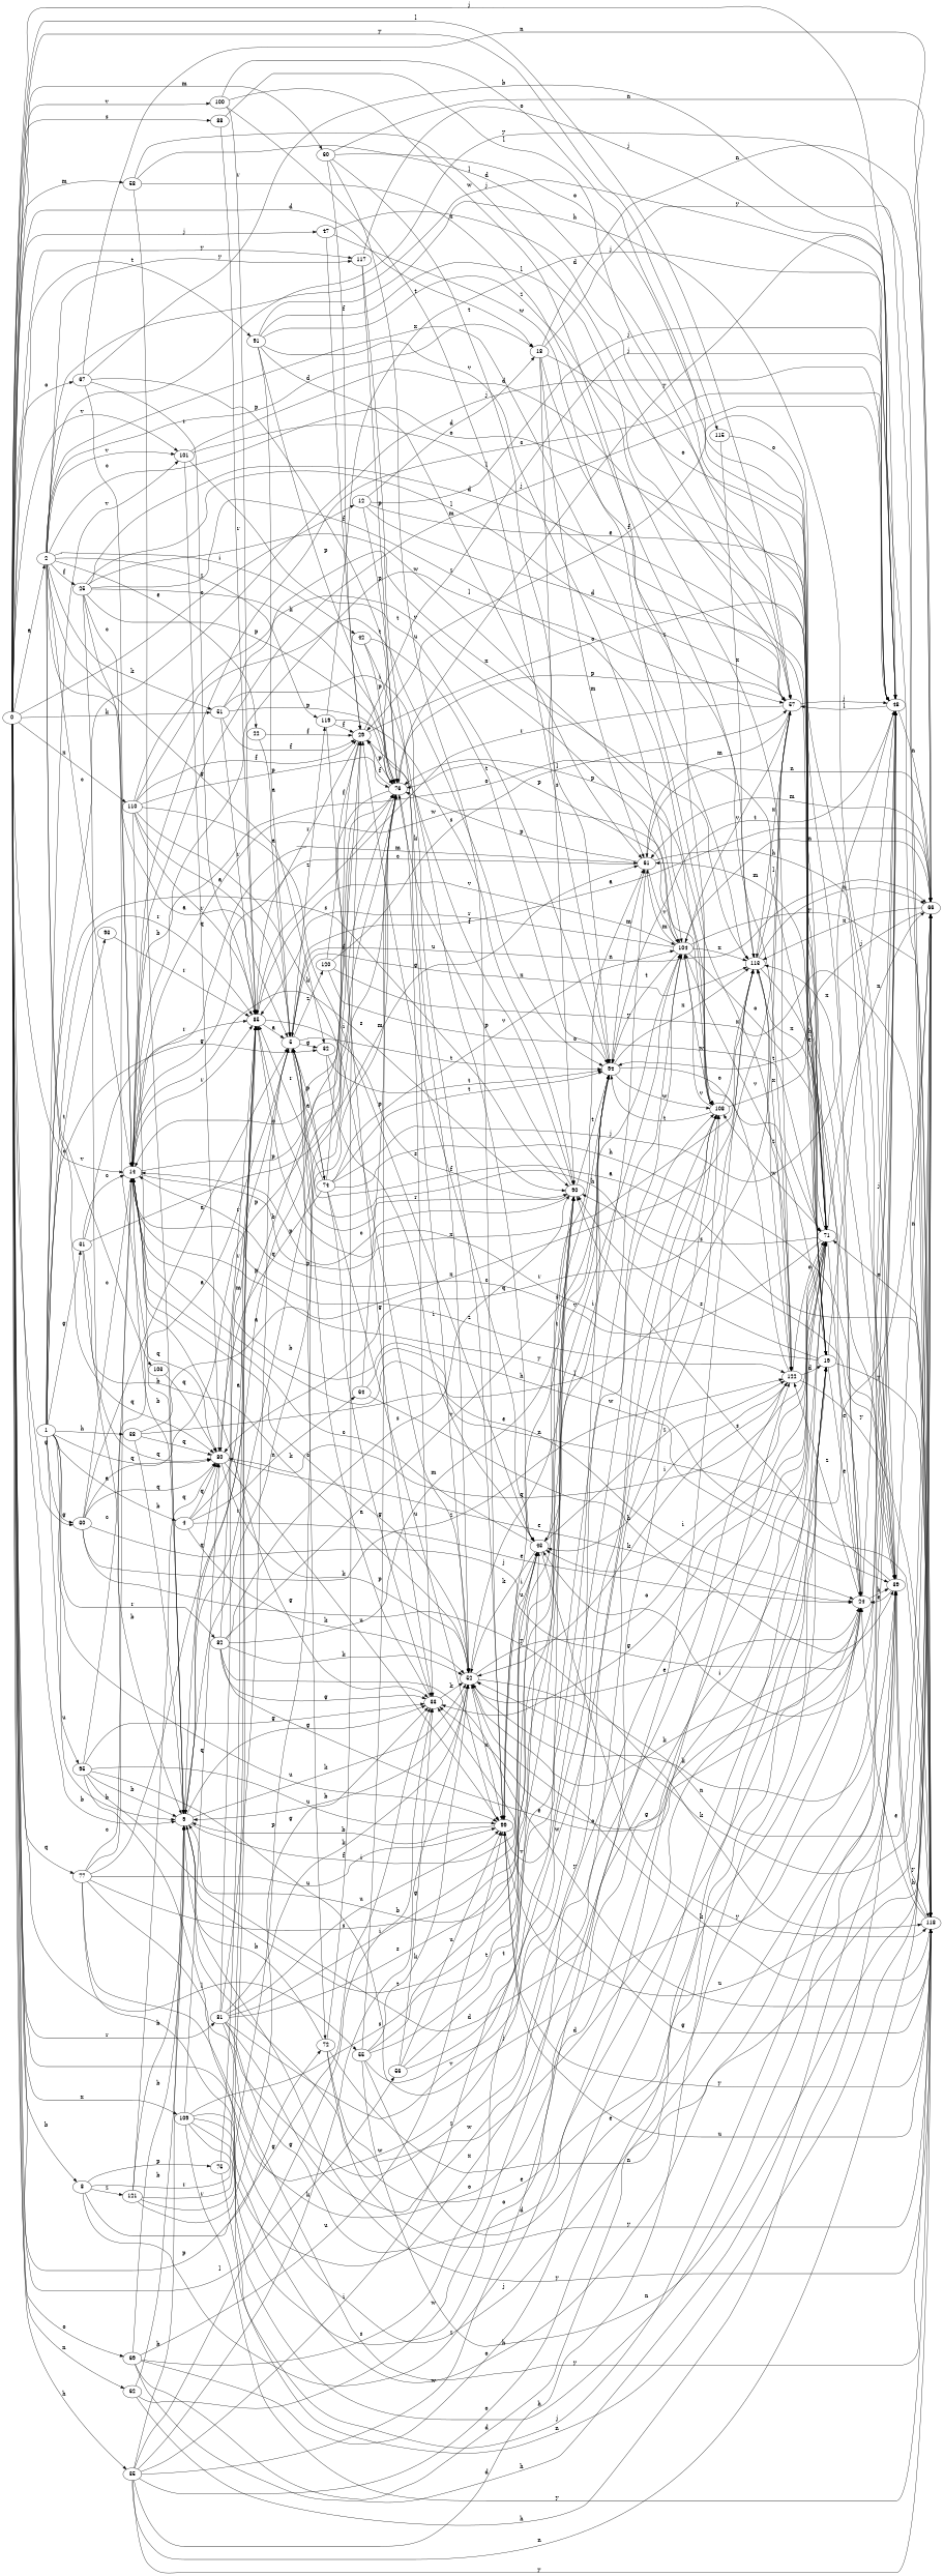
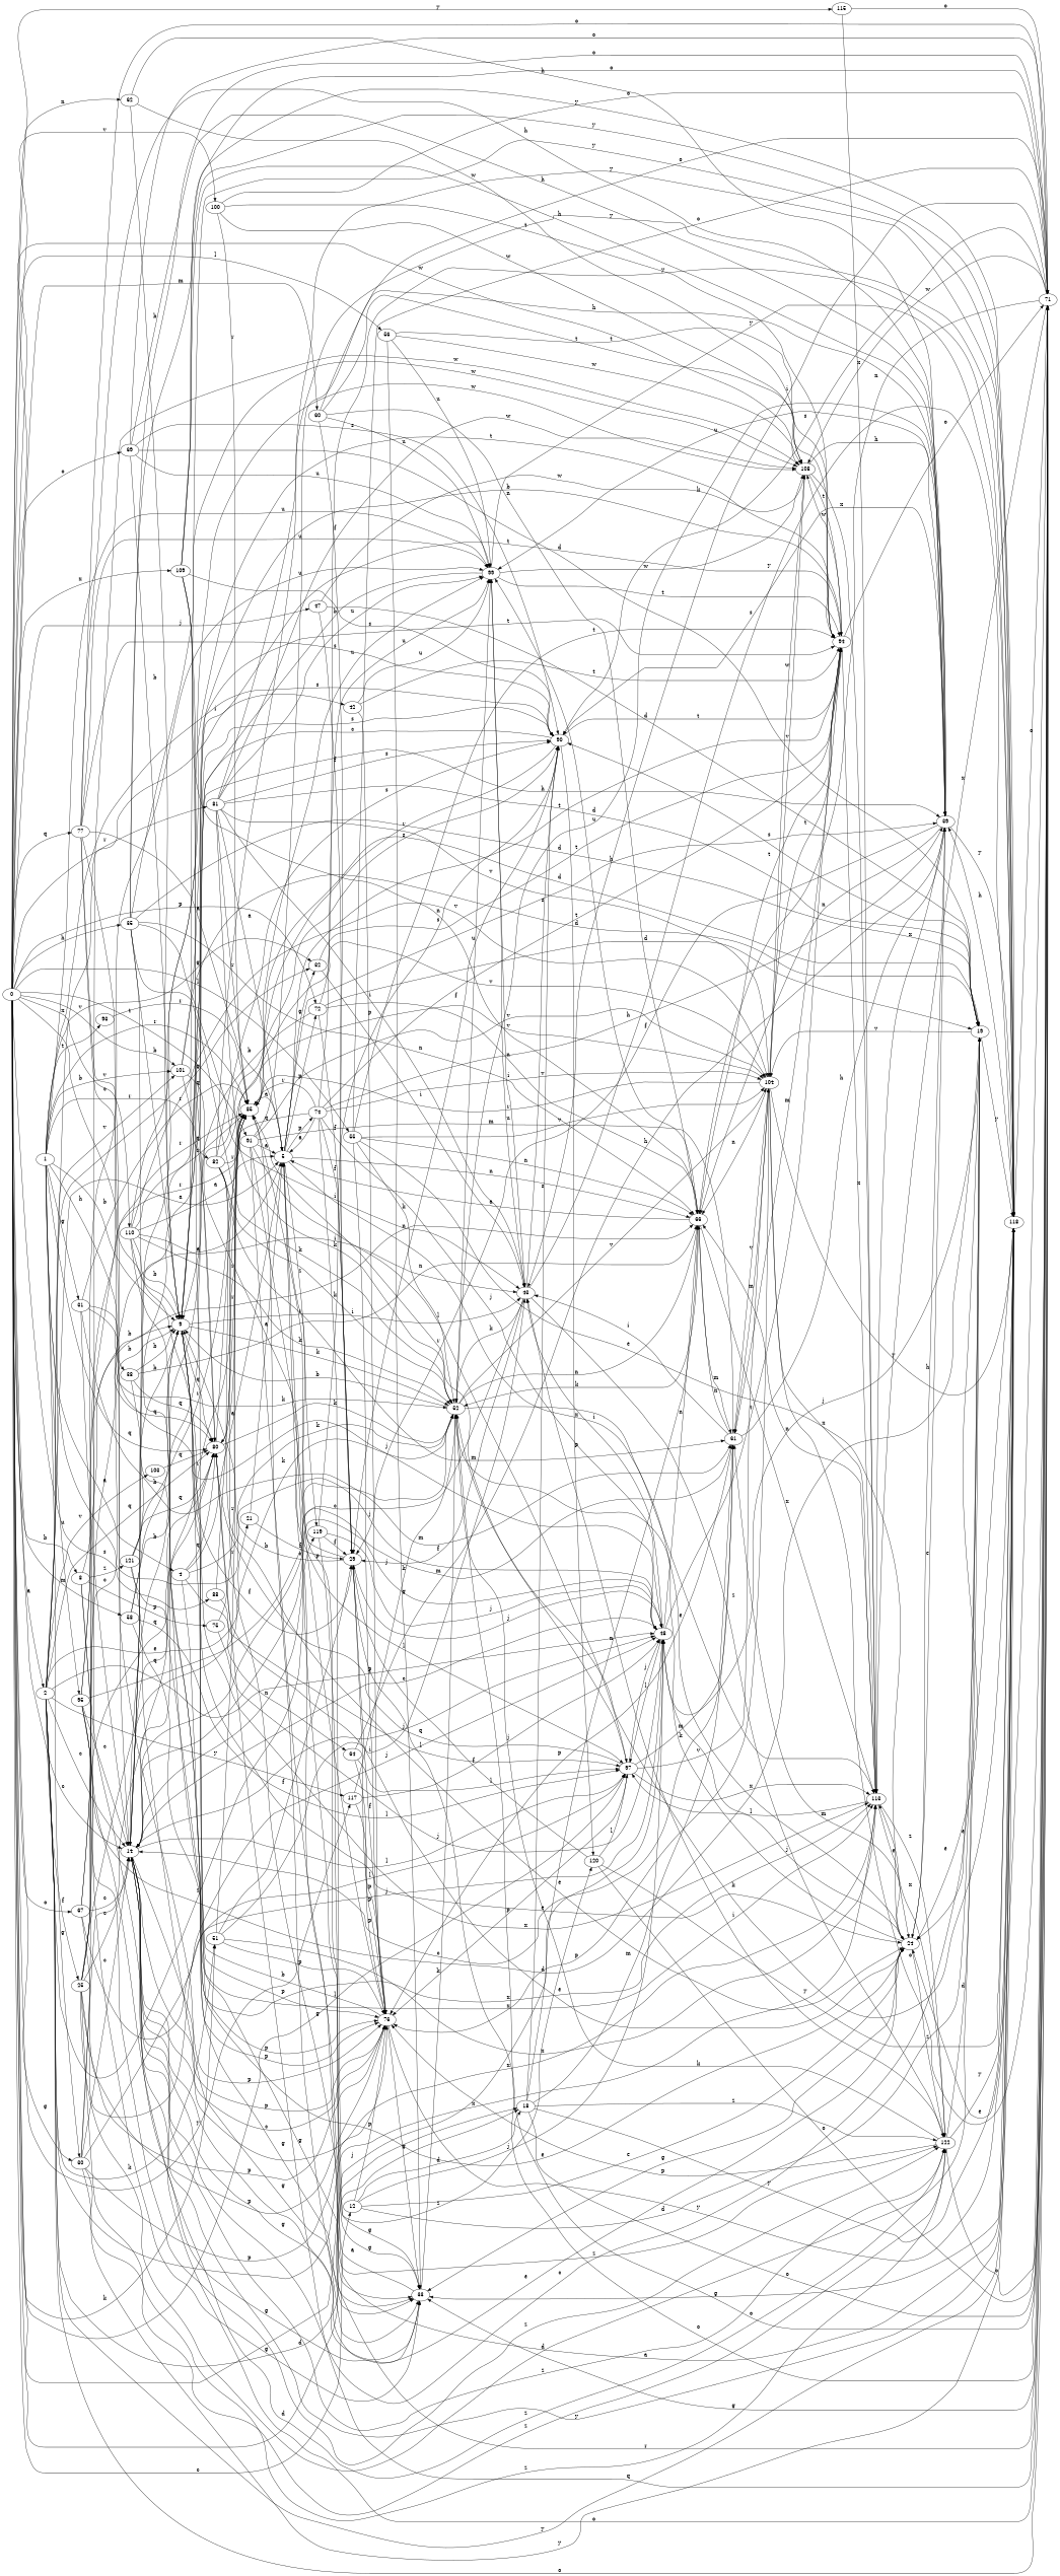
  strict digraph {
    rankdir=LR
    0
    2
    8
    9
    12
    14
    18
    30
    35
    47
    48
    51
    55
    56
-   57
+   57 [label=97]
    58
    60
    62
    67
    69
    72
    77
    81
    88
    91
    100
    101
    108
    109
    110
    115
    117
    80
    32
    5
-   22
+   22 [label=21]
    25
    42
    71
    103
    113
    118
    119
    85
    33
    75
    121
    122
    24
    52
    94
    43
    76
    19
    90
    39
    61
    66
    29
    104
    99
    1
    4
    31
    38
    82
    93
    95
    64
    74
    120
    0 -> 2 [label=a]
    0 -> 8 [label=b]
    0 -> 9 [label=b]
    0 -> 12 [label=c]
    0 -> 14 [label=c]
    0 -> 18 [label=d]
    0 -> 30 [label=g]
    0 -> 35 [label=h]
    0 -> 47 [label=j]
    0 -> 48 [label=j]
    0 -> 51 [label=k]
    0 -> 55 [label=l]
    0 -> 56 [label=l]
    0 -> 57 [label=l]
    0 -> 58 [label=m]
    0 -> 60 [label=m]
    0 -> 62 [label=n]
    0 -> 67 [label=o]
    0 -> 69 [label=o]
    0 -> 72 [label=p]
    0 -> 77 [label=q]
    0 -> 81 [label=r]
    0 -> 88 [label=s]
    0 -> 91 [label=t]
    0 -> 100 [label=v]
    0 -> 101 [label=v]
    0 -> 108 [label=w]
    0 -> 109 [label=x]
    0 -> 110 [label=x]
    0 -> 115 [label=y]
    0 -> 117 [label=y]
    2 -> 14 [label=c]
    2 -> 18 [label=d]
    2 -> 48 [label=j]
    2 -> 51 [label=k]
    2 -> 101 [label=v]
    2 -> 117 [label=y]
    2 -> 80 [label=q]
    2 -> 32 [label=g]
    2 -> 5 [label=a]
    2 -> 22 [label=e]
    2 -> 25 [label=f]
    2 -> 42 [label=i]
    2 -> 71 [label=o]
    2 -> 103 [label=v]
    2 -> 113 [label=x]
    2 -> 118 [label=y]
    2 -> 119 [label=z]
    8 -> 85 [label=r]
    8 -> 33 [label=g]
    8 -> 75 [label=p]
    8 -> 121 [label=z]
    8 -> 122 [label=z]
    9 -> 80 [label=q]
    9 -> 118 [label=y]
    9 -> 33 [label=g]
    9 -> 24 [label=e]
    9 -> 52 [label=k]
    9 -> 94 [label=t]
    9 -> 43 [label=i]
    9 -> 76 [label=p]
    12 -> 18 [label=d]
    12 -> 48 [label=j]
    12 -> 24 [label=e]
    12 -> 76 [label=p]
    12 -> 19 [label=d]
    14 -> 9 [label=b]
    14 -> 48 [label=j]
    14 -> 57 [label=l]
    14 -> 108 [label=w]
    14 -> 71 [label=o]
    14 -> 113 [label=x]
    14 -> 118 [label=y]
    14 -> 85 [label=r]
    14 -> 33 [label=g]
    14 -> 122 [label=z]
    14 -> 24 [label=e]
    14 -> 76 [label=p]
    14 -> 90 [label=s]
    14 -> 39 [label=h]
    14 -> 61 [label=m]
    18 -> 71 [label=o]
    18 -> 118 [label=y]
    18 -> 122 [label=z]
    18 -> 90 [label=s]
    18 -> 61 [label=m]
    18 -> 66 [label=n]
    30 -> 14 [label=c]
    30 -> 48 [label=j]
    30 -> 80 [label=q]
    30 -> 5 [label=a]
    30 -> 118 [label=y]
    30 -> 122 [label=z]
    30 -> 76 [label=p]
    35 -> 9 [label=b]
    35 -> 108 [label=w]
    35 -> 71 [label=o]
    35 -> 118 [label=y]
    35 -> 33 [label=g]
    35 -> 52 [label=k]
    35 -> 43 [label=i]
    35 -> 19 [label=d]
    35 -> 66 [label=n]
    47 -> 108 [label=w]
    47 -> 19 [label=d]
    47 -> 29 [label=f]
    48 -> 14 [label=c]
    48 -> 57 [label=l]
    48 -> 94 [label=t]
    48 -> 43 [label=i]
    48 -> 66 [label=n]
    51 -> 113 [label=x]
    51 -> 85 [label=r]
    51 -> 43 [label=i]
    51 -> 76 [label=p]
    51 -> 29 [label=f]
    55 -> 71 [label=o]
    55 -> 24 [label=e]
    55 -> 52 [label=k]
    55 -> 94 [label=t]
    55 -> 76 [label=p]
    55 -> 66 [label=n]
    55 -> 104 [label=v]
    56 -> 108 [label=w]
    56 -> 33 [label=g]
    56 -> 94 [label=t]
    56 -> 99 [label=u]
    57 -> 48 [label=j]
    57 -> 80 [label=q]
    57 -> 113 [label=x]
    57 -> 85 [label=r]
    57 -> 76 [label=p]
    57 -> 61 [label=m]
    57 -> 104 [label=v]
    58 -> 9 [label=b]
    58 -> 57 [label=l]
    58 -> 113 [label=x]
    58 -> 19 [label=d]
    60 -> 71 [label=o]
    60 -> 94 [label=t]
    60 -> 66 [label=n]
    60 -> 29 [label=f]
    60 -> 99 [label=u]
    62 -> 9 [label=b]
    62 -> 108 [label=w]
    62 -> 39 [label=h]
    67 -> 14 [label=c]
-   67 -> 48 [label=b]
+   67 -> 48 [label=j]
    67 -> 85 [label=r]
    67 -> 76 [label=p]
    67 -> 66 [label=n]
    69 -> 9 [label=b]
    69 -> 71 [label=o]
    69 -> 19 [label=d]
    69 -> 90 [label=s]
    69 -> 39 [label=h]
    69 -> 99 [label=u]
    72 -> 9 [label=b]
    72 -> 118 [label=y]
    72 -> 19 [label=d]
    72 -> 66 [label=n]
    72 -> 29 [label=f]
    77 -> 14 [label=c]
    77 -> 48 [label=j]
    77 -> 5 [label=a]
    77 -> 71 [label=o]
    77 -> 76 [label=p]
    77 -> 90 [label=s]
    77 -> 39 [label=h]
    77 -> 99 [label=u]
    81 -> 108 [label=w]
    81 -> 5 [label=a]
    81 -> 118 [label=y]
-   81 -> 85 [label=m]
+   81 -> 85 [label=r]
    81 -> 52 [label=k]
    81 -> 43 [label=i]
    81 -> 19 [label=d]
    81 -> 90 [label=s]
    81 -> 104 [label=v]
    81 -> 99 [label=u]
    88 -> 57 [label=l]
    88 -> 85 [label=r]
    91 -> 57 [label=l]
    91 -> 5 [label=a]
    91 -> 122 [label=z]
    91 -> 76 [label=p]
    91 -> 39 [label=h]
    91 -> 61 [label=m]
    91 -> 104 [label=v]
    100 -> 108 [label=w]
    100 -> 71 [label=o]
    100 -> 85 [label=r]
    100 -> 94 [label=t]
    101 -> 57 [label=l]
    101 -> 80 [label=q]
    101 -> 94 [label=t]
    101 -> 19 [label=d]
    108 -> 113 [label=x]
    108 -> 94 [label=t]
    108 -> 39 [label=h]
    108 -> 104 [label=v]
    109 -> 80 [label=q]
    109 -> 71 [label=o]
    109 -> 113 [label=x]
    109 -> 118 [label=y]
    109 -> 90 [label=s]
    109 -> 39 [label=h]
    109 -> 66 [label=n]
    110 -> 9 [label=b]
    110 -> 5 [label=a]
    110 -> 85 [label=r]
    110 -> 52 [label=k]
    110 -> 94 [label=t]
    110 -> 43 [label=i]
    110 -> 76 [label=p]
    110 -> 29 [label=f]
    110 -> 104 [label=v]
    115 -> 71 [label=o]
    115 -> 113 [label=x]
    117 -> 48 [label=j]
    117 -> 52 [label=k]
    117 -> 76 [label=p]
    80 -> 85 [label=r]
    80 -> 24 [label=e]
    80 -> 52 [label=k]
    80 -> 99 [label=u]
    32 -> 94 [label=t]
    32 -> 43 [label=i]
    5 -> 72 [label=p]
    5 -> 32 [label=g]
    5 -> 113 [label=x]
    5 -> 119 [label=z]
    5 -> 94 [label=t]
    5 -> 39 [label=h]
    5 -> 66 [label=n]
    5 -> 74 [label=p]
    5 -> 120 [label=z]
    22 -> 5 [label=a]
    22 -> 29 [label=f]
    25 -> 9 [label=b]
    25 -> 14 [label=c]
    25 -> 57 [label=l]
    25 -> 108 [label=w]
    25 -> 80 [label=q]
    25 -> 122 [label=z]
    25 -> 52 [label=k]
    25 -> 76 [label=p]
    25 -> 19 [label=d]
    42 -> 94 [label=t]
    42 -> 76 [label=p]
    42 -> 99 [label=u]
    71 -> 108 [label=w]
    71 -> 80 [label=q]
    71 -> 113 [label=x]
    71 -> 85 [label=r]
    71 -> 33 [label=g]
    71 -> 24 [label=e]
    71 -> 43 [label=i]
    71 -> 90 [label=s]
    71 -> 66 [label=n]
    103 -> 80 [label=q]
    113 -> 57 [label=l]
    113 -> 122 [label=z]
    113 -> 24 [label=e]
    113 -> 66 [label=n]
    118 -> 5 [label=a]
    118 -> 71 [label=o]
    118 -> 33 [label=g]
    118 -> 24 [label=e]
    118 -> 52 [label=k]
    118 -> 39 [label=h]
-   118 -> 99 [label=u]
+   39 -> 99 [label=u]
    119 -> 48 [label=j]
    119 -> 33 [label=g]
    119 -> 90 [label=s]
    119 -> 29 [label=f]
    85 -> 5 [label=a]
    85 -> 90 [label=s]
    85 -> 104 [label=v]
    33 -> 5 [label=a]
    33 -> 52 [label=k]
    75 -> 48 [label=j]
    75 -> 85 [label=r]
    121 -> 9 [label=b]
    121 -> 80 [label=q]
    121 -> 85 [label=r]
    121 -> 33 [label=g]
    121 -> 76 [label=p]
    122 -> 71 [label=o]
    122 -> 113 [label=x]
    122 -> 118 [label=y]
    122 -> 52 [label=k]
    122 -> 43 [label=i]
    122 -> 76 [label=p]
    122 -> 19 [label=d]
    24 -> 48 [label=j]
    24 -> 33 [label=g]
    24 -> 122 [label=z]
    24 -> 52 [label=k]
    24 -> 39 [label=h]
    24 -> 61 [label=m]
    52 -> 9 [label=b]
    52 -> 14 [label=c]
    52 -> 71 [label=o]
    52 -> 24 [label=e]
    52 -> 66 [label=n]
    52 -> 104 [label=v]
    52 -> 99 [label=u]
    94 -> 9 [label=b]
    94 -> 108 [label=w]
    94 -> 71 [label=o]
    94 -> 113 [label=x]
    94 -> 61 [label=m]
    43 -> 14 [label=c]
    43 -> 118 [label=y]
    43 -> 122 [label=z]
    43 -> 52 [label=k]
    43 -> 90 [label=s]
    43 -> 29 [label=f]
    43 -> 99 [label=u]
    76 -> 9 [label=b]
    76 -> 14 [label=c]
    76 -> 118 [label=y]
    76 -> 33 [label=g]
    76 -> 29 [label=f]
    19 -> 14 [label=c]
    19 -> 48 [label=j]
    19 -> 118 [label=y]
    19 -> 24 [label=e]
    19 -> 90 [label=s]
    19 -> 104 [label=v]
    90 -> 14 [label=c]
    90 -> 85 [label=r]
    90 -> 94 [label=t]
-   90 -> 76 [label=p]
+   90 -> 120 [label=p]
    90 -> 29 [label=f]
    39 -> 113 [label=x]
    39 -> 118 [label=y]
    39 -> 24 [label=e]
    39 -> 52 [label=k]
    39 -> 90 [label=s]
    39 -> 66 [label=n]
    39 -> 29 [label=f]
    61 -> 14 [label=c]
    61 -> 43 [label=i]
    61 -> 76 [label=p]
    61 -> 39 [label=h]
    61 -> 66 [label=n]
    61 -> 104 [label=v]
    66 -> 5 [label=a]
    66 -> 113 [label=x]
    66 -> 52 [label=k]
    66 -> 94 [label=t]
    66 -> 61 [label=m]
    66 -> 99 [label=u]
    29 -> 9 [label=b]
    29 -> 48 [label=j]
    29 -> 71 [label=o]
    29 -> 85 [label=r]
    29 -> 76 [label=p]
    104 -> 108 [label=w]
    104 -> 71 [label=o]
    104 -> 113 [label=x]
    104 -> 118 [label=y]
    104 -> 85 [label=r]
    104 -> 94 [label=t]
    104 -> 76 [label=p]
    104 -> 61 [label=m]
    104 -> 66 [label=n]
    99 -> 9 [label=b]
    99 -> 108 [label=w]
    99 -> 118 [label=y]
    99 -> 94 [label=t]
    99 -> 43 [label=i]
    1 -> 9 [label=b]
    1 -> 30 [label=g]
    1 -> 48 [label=j]
    1 -> 101 [label=v]
    1 -> 80 [label=q]
    1 -> 32 [label=g]
    1 -> 85 [label=r]
    1 -> 90 [label=s]
    1 -> 99 [label=u]
    1 -> 4 [label=a]
    1 -> 31 [label=g]
    1 -> 38 [label=h]
    1 -> 82 [label=r]
    1 -> 93 [label=t]
    1 -> 95 [label=u]
    4 -> 80 [label=q]
    4 -> 5 [label=a]
    4 -> 24 [label=e]
    4 -> 52 [label=k]
    4 -> 64 [label=n]
    31 -> 14 [label=c]
    31 -> 80 [label=q]
    31 -> 85 [label=r]
    31 -> 52 [label=k]
    31 -> 61 [label=m]
    38 -> 9 [label=b]
    38 -> 80 [label=q]
    38 -> 113 [label=x]
    38 -> 66 [label=n]
    82 -> 118 [label=y]
    82 -> 85 [label=r]
    82 -> 33 [label=g]
    82 -> 24 [label=e]
    82 -> 52 [label=k]
    82 -> 90 [label=s]
    82 -> 61 [label=m]
    82 -> 104 [label=v]
    93 -> 85 [label=r]
    95 -> 9 [label=b]
    95 -> 14 [label=c]
    95 -> 48 [label=j]
    95 -> 33 [label=g]
    95 -> 122 [label=z]
    95 -> 19 [label=d]
    95 -> 99 [label=u]
    64 -> 57 [label=l]
    64 -> 76 [label=p]
    64 -> 39 [label=h]
    74 -> 48 [label=j]
    74 -> 80 [label=q]
    74 -> 5 [label=a]
    74 -> 85 [label=r]
    74 -> 33 [label=g]
    74 -> 94 [label=t]
    74 -> 39 [label=h]
    74 -> 29 [label=f]
    74 -> 104 [label=v]
    74 -> 99 [label=u]
    120 -> 57 [label=l]
    120 -> 71 [label=o]
    120 -> 118 [label=y]
    120 -> 29 [label=f]
  }
